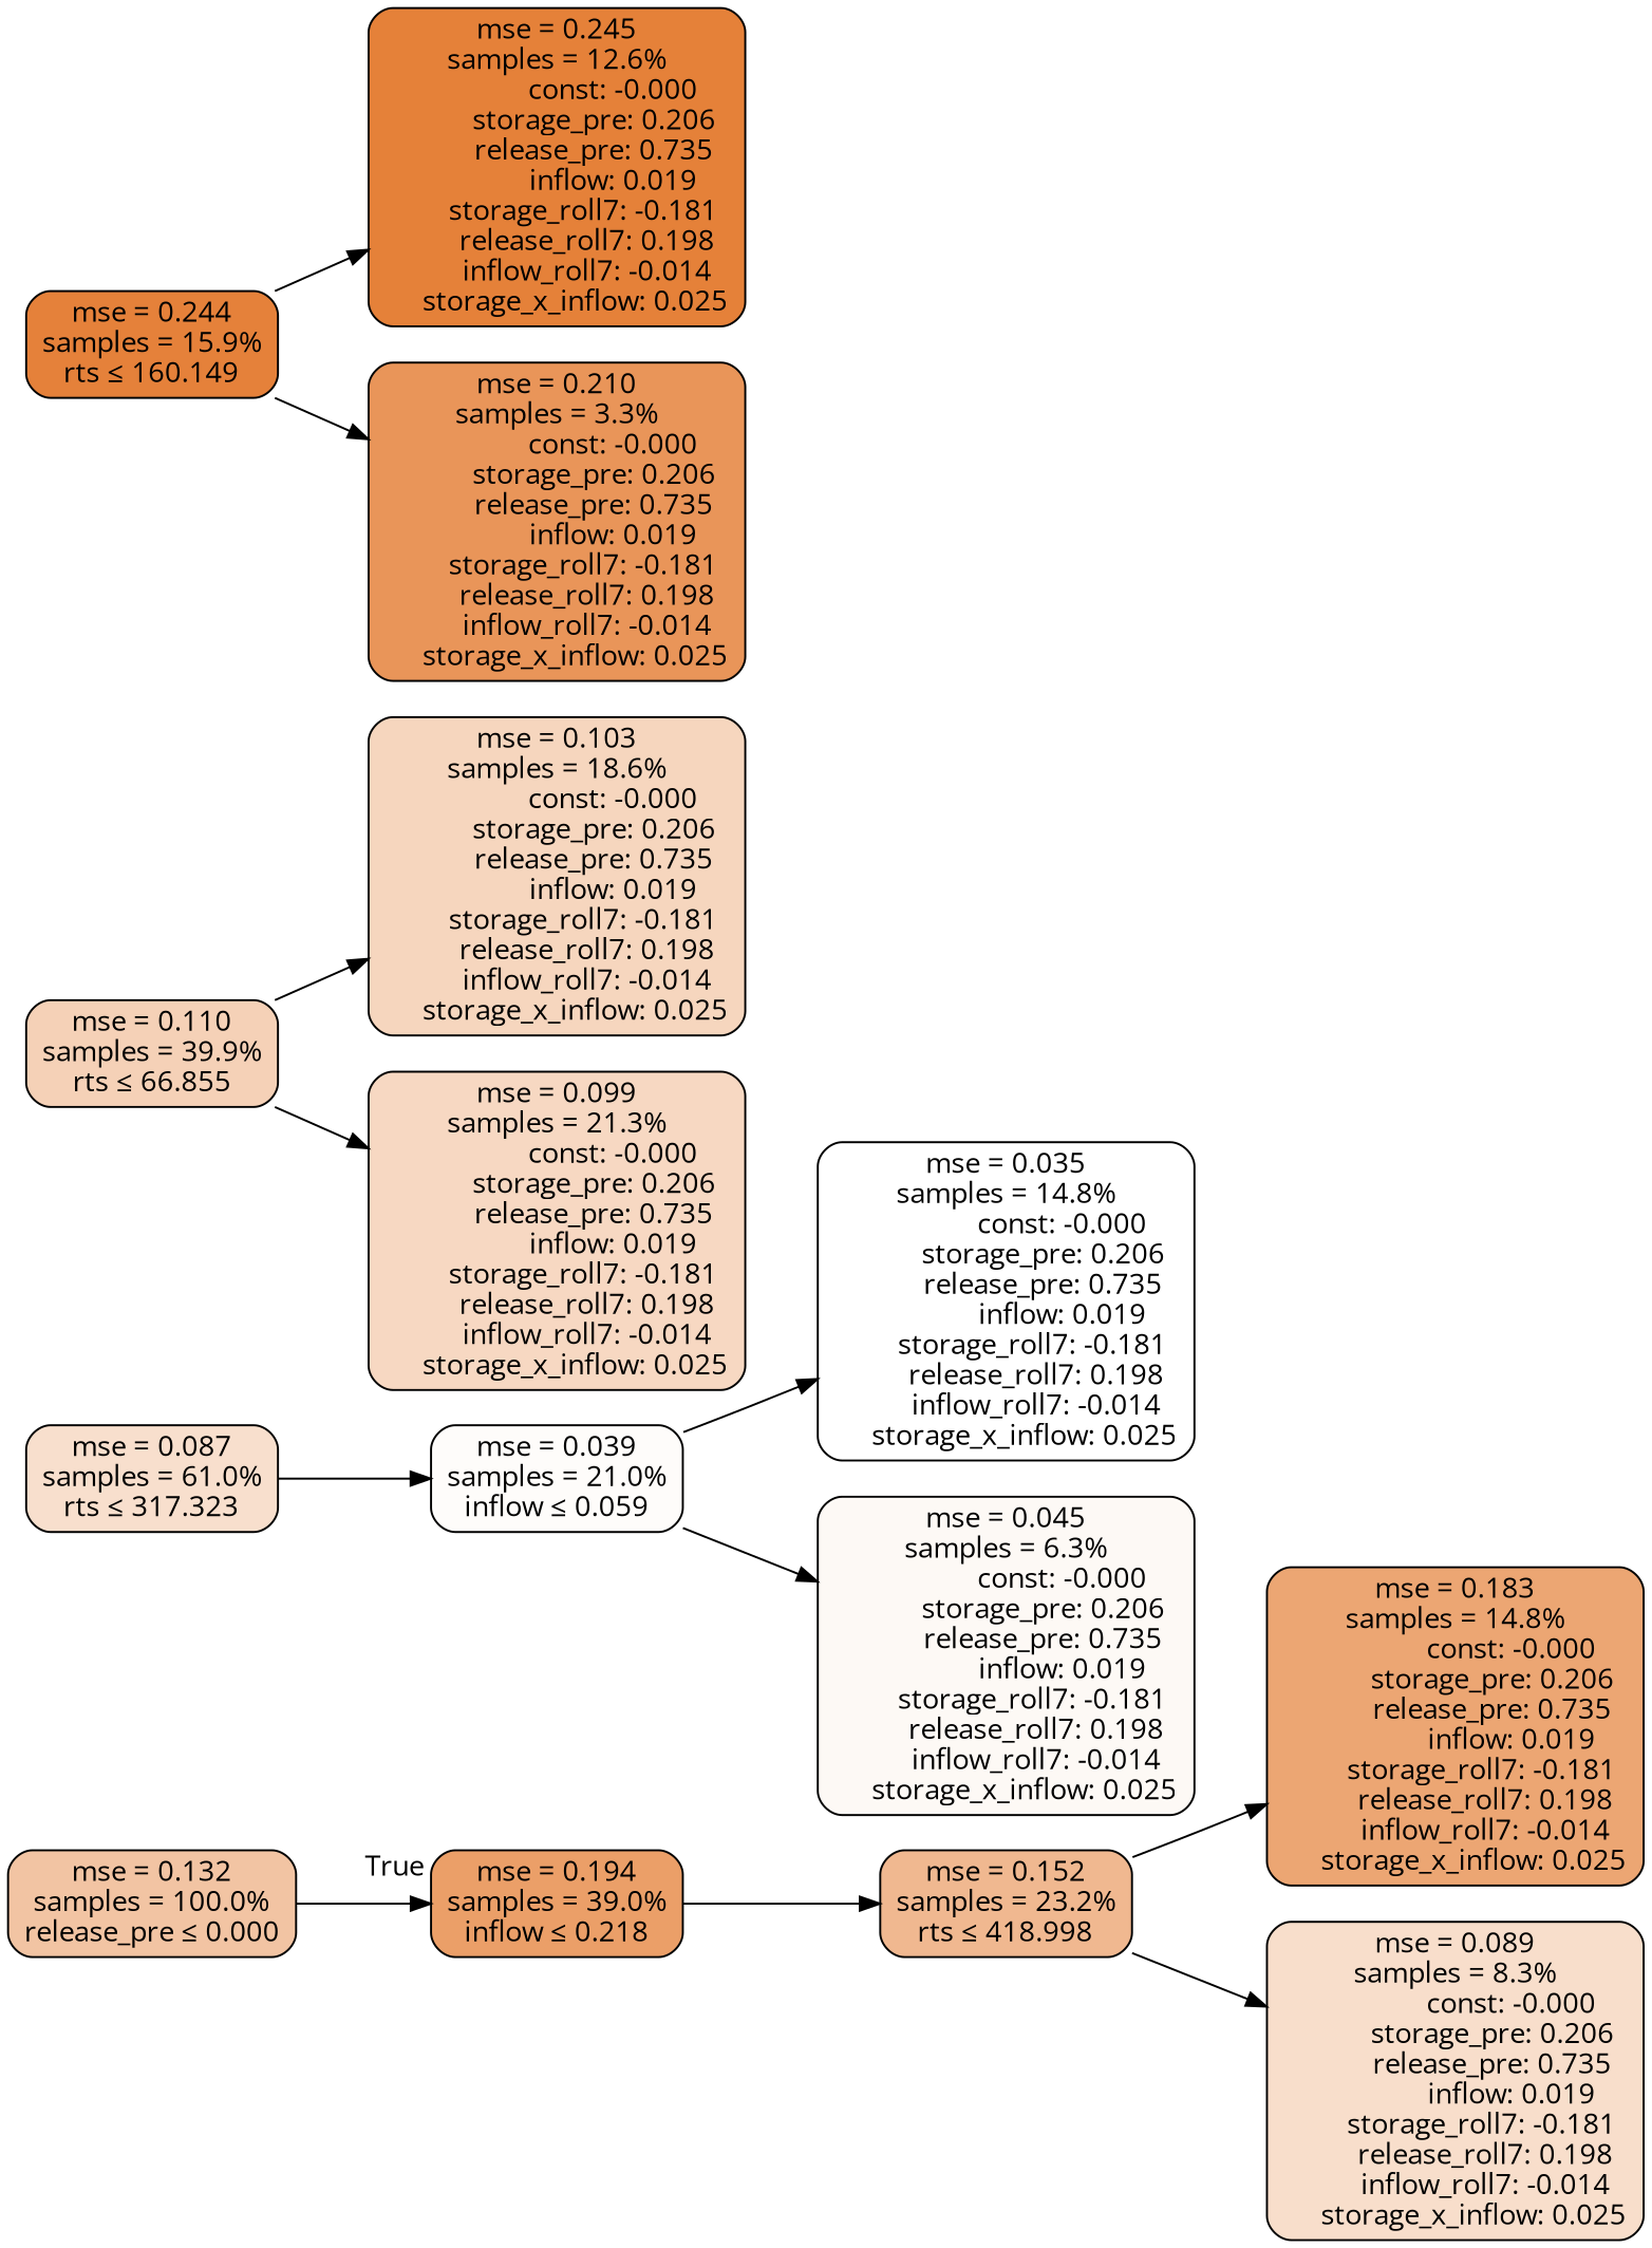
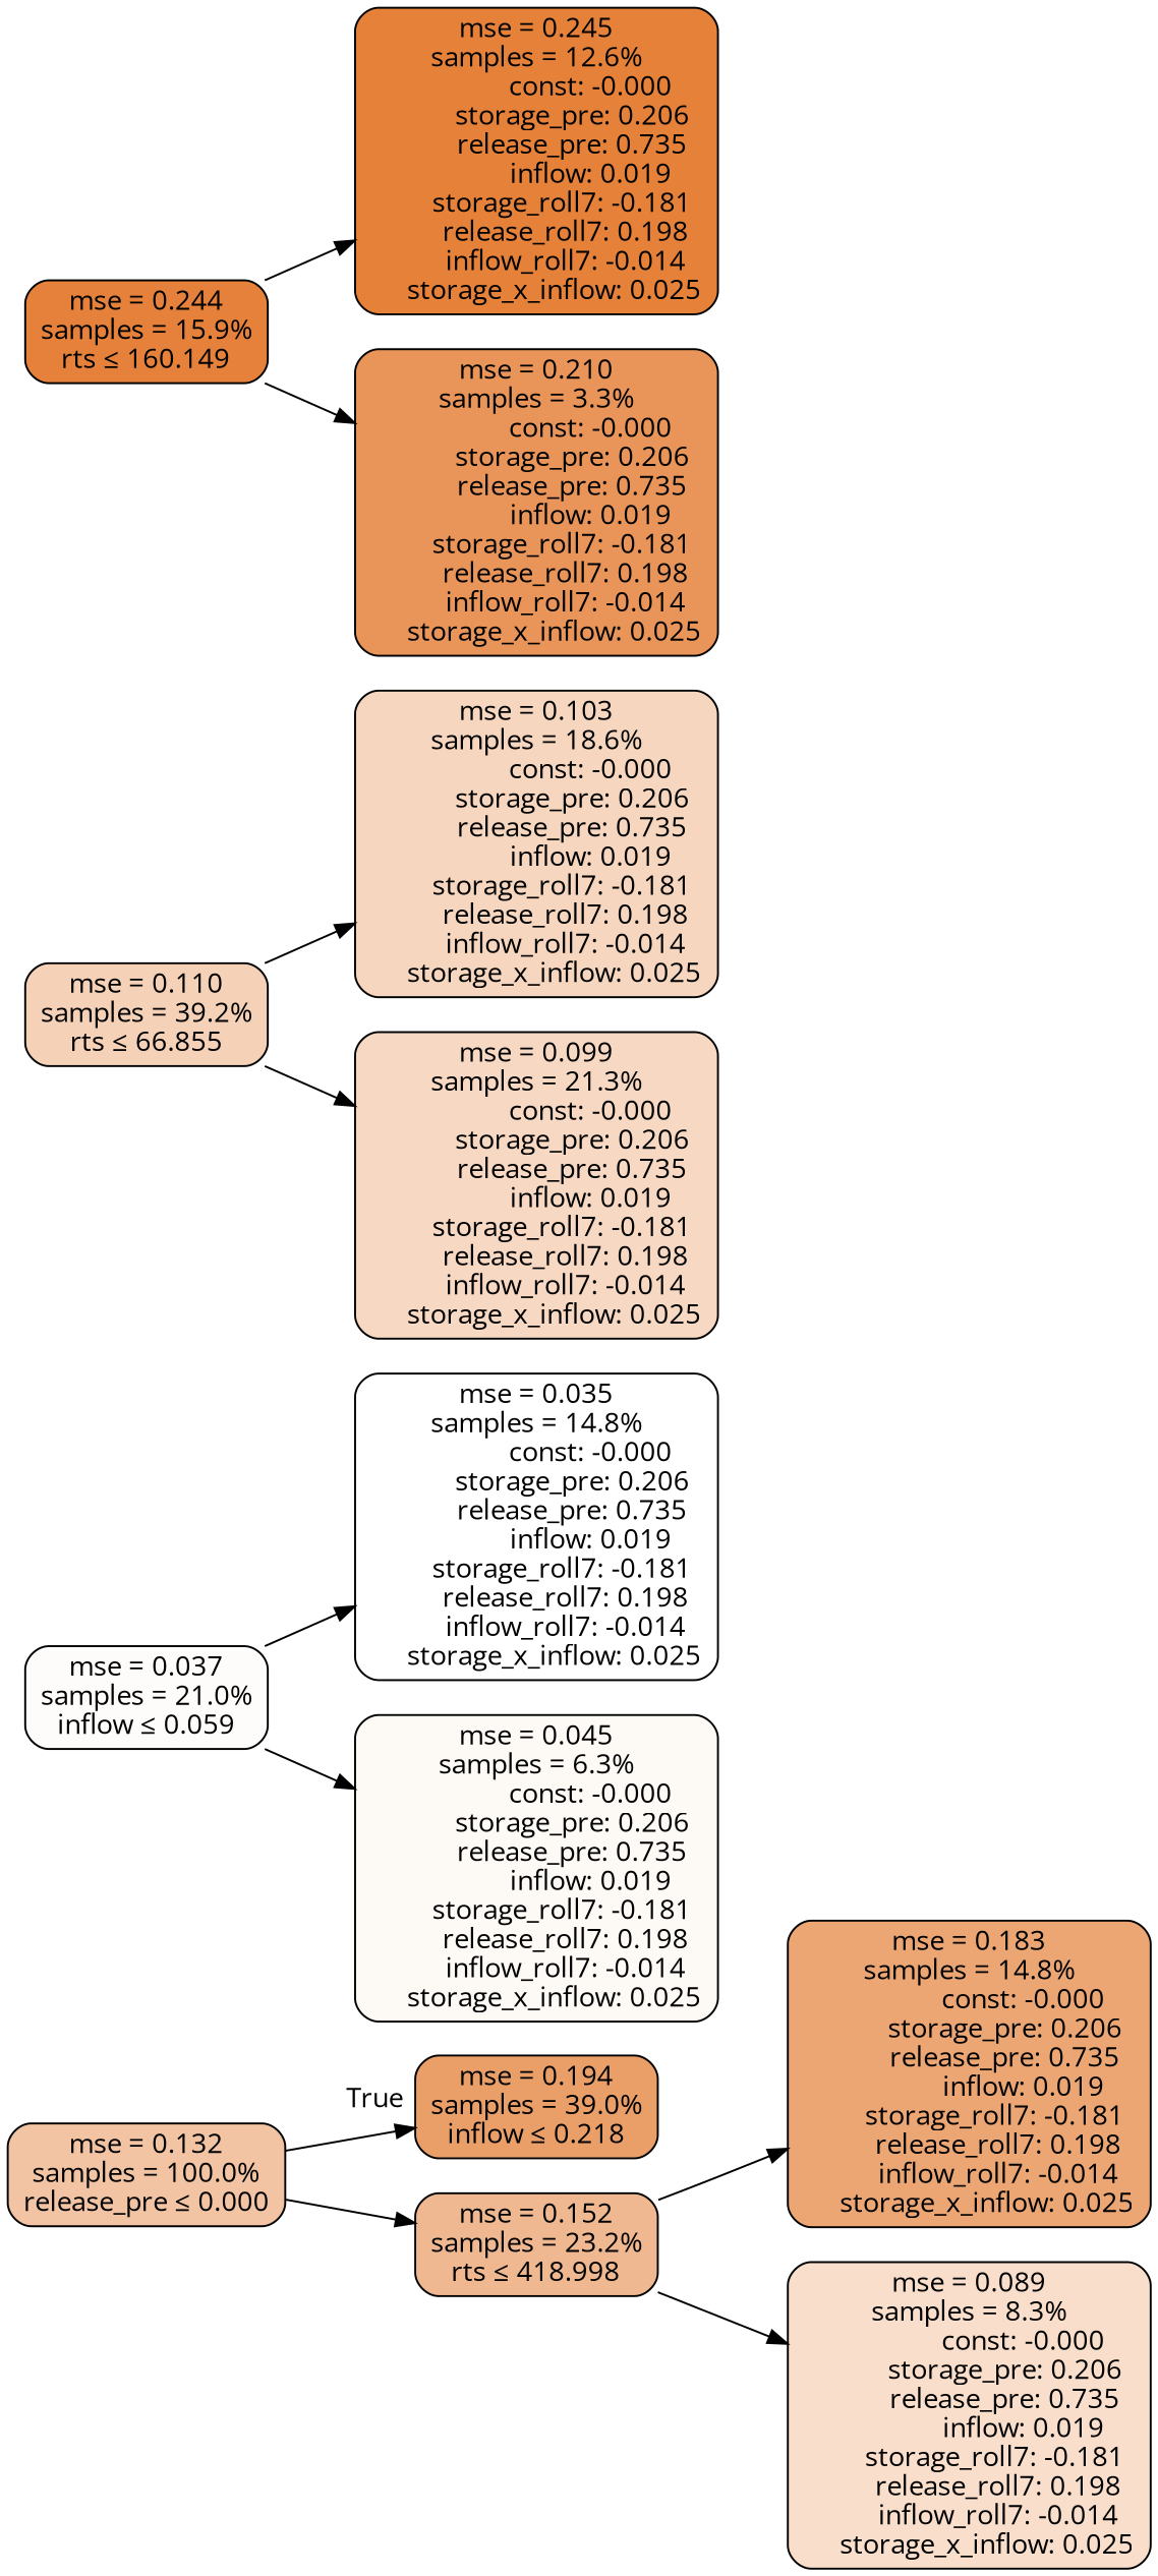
  digraph {
    fontname="Open Sans"
    rankdir=LR
    node [color=black fontname="Open Sans" shape=rectangle style="filled, rounded"]
    edge [fontname="Open Sans"]
    n1 [fillcolor="#f2c4a3" label="mse = 0.132\nsamples = 100.0%\nrelease_pre &le; 0.000"]
    n2 [fillcolor="#eb9f68" label="mse = 0.194\nsamples = 39.0%\ninflow &le; 0.218"]
-   n3 [fillcolor="#f8dfcd" label="mse = 0.087\nsamples = 61.0%\nrts &le; 317.323"]
-   n4 [fillcolor="#fefcfa" label="mse = 0.039\nsamples = 21.0%\ninflow &le; 0.059"]
+   n4 [fillcolor="#fefcfa" label="mse = 0.037\nsamples = 21.0%\ninflow &le; 0.059"]
    n5 [fillcolor="#f0b890" label="mse = 0.152\nsamples = 23.2%\nrts &le; 418.998"]
-   n6 [fillcolor="#f5d1b7" label="mse = 0.110\nsamples = 39.9%\nrts &le; 66.855"]
+   n6 [fillcolor="#f5d1b7" label="mse = 0.110\nsamples = 39.2%\nrts &le; 66.855"]
    n7 [fillcolor="#f6d6be" label="mse = 0.103\nsamples = 18.6%\n               const: -0.000\n          storage_pre: 0.206\n          release_pre: 0.735\n               inflow: 0.019\n       storage_roll7: -0.181\n        release_roll7: 0.198\n        inflow_roll7: -0.014\n     storage_x_inflow: 0.025"]
    n8 [fillcolor="#f7d8c2" label="mse = 0.099\nsamples = 21.3%\n               const: -0.000\n          storage_pre: 0.206\n          release_pre: 0.735\n               inflow: 0.019\n       storage_roll7: -0.181\n        release_roll7: 0.198\n        inflow_roll7: -0.014\n     storage_x_inflow: 0.025"]
    n9 [fillcolor="#ffffff" label="mse = 0.035\nsamples = 14.8%\n               const: -0.000\n          storage_pre: 0.206\n          release_pre: 0.735\n               inflow: 0.019\n       storage_roll7: -0.181\n        release_roll7: 0.198\n        inflow_roll7: -0.014\n     storage_x_inflow: 0.025"]
    n10 [fillcolor="#fdf9f5" label="mse = 0.045\nsamples = 6.3%\n               const: -0.000\n          storage_pre: 0.206\n          release_pre: 0.735\n               inflow: 0.019\n       storage_roll7: -0.181\n        release_roll7: 0.198\n        inflow_roll7: -0.014\n     storage_x_inflow: 0.025"]
    n11 [fillcolor="#eca673" label="mse = 0.183\nsamples = 14.8%\n               const: -0.000\n          storage_pre: 0.206\n          release_pre: 0.735\n               inflow: 0.019\n       storage_roll7: -0.181\n        release_roll7: 0.198\n        inflow_roll7: -0.014\n     storage_x_inflow: 0.025"]
    n12 [fillcolor="#f8decb" label="mse = 0.089\nsamples = 8.3%\n               const: -0.000\n          storage_pre: 0.206\n          release_pre: 0.735\n               inflow: 0.019\n       storage_roll7: -0.181\n        release_roll7: 0.198\n        inflow_roll7: -0.014\n     storage_x_inflow: 0.025"]
    n13 [fillcolor="#e5813a" label="mse = 0.244\nsamples = 15.9%\nrts &le; 160.149"]
    n14 [fillcolor="#e58139" label="mse = 0.245\nsamples = 12.6%\n               const: -0.000\n          storage_pre: 0.206\n          release_pre: 0.735\n               inflow: 0.019\n       storage_roll7: -0.181\n        release_roll7: 0.198\n        inflow_roll7: -0.014\n     storage_x_inflow: 0.025"]
    n15 [fillcolor="#e99559" label="mse = 0.210\nsamples = 3.3%\n               const: -0.000\n          storage_pre: 0.206\n          release_pre: 0.735\n               inflow: 0.019\n       storage_roll7: -0.181\n        release_roll7: 0.198\n        inflow_roll7: -0.014\n     storage_x_inflow: 0.025"]
    n1 -> n2 [headlabel=True labelangle=-45 labeldistance=2.5]
-   n2 -> n5
-   n3 -> n4
+   n1 -> n5
    n4 -> n9
    n4 -> n10
    n5 -> n11
    n5 -> n12
    n6 -> n7
    n6 -> n8
    n13 -> n14
    n13 -> n15
  }
